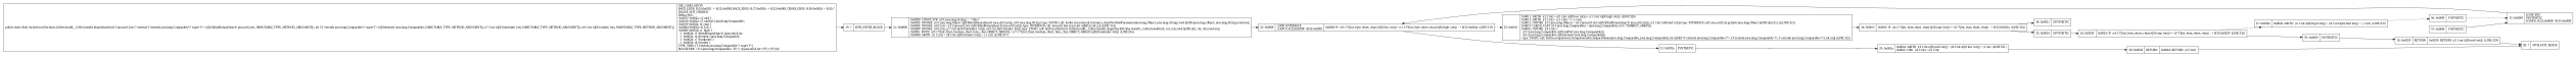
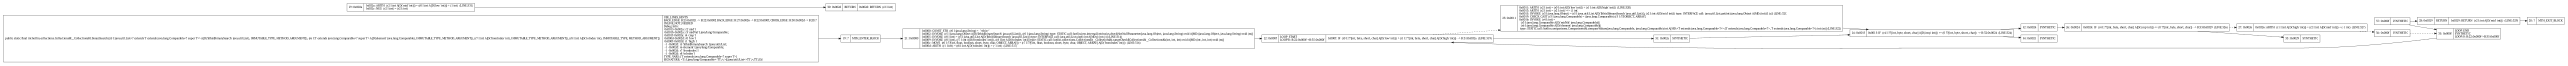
  digraph {
    fontname="PT Serif"
    rankdir=LR
    node [fontname="PT Serif" shape=record]
    edge [fontname="PT Serif"]
    n1 [label="{19\:\ ?|MTH_ENTER_BLOCK\l}"]
    n2 [label="{21\:\ 0x0000|0x0000: CONST_STR  (r0 I:java.lang.String) =  \"\<this\>\" \l0x0002: INVOKE  (r5 I:java.lang.Object A[D('$this$binarySearch' java.util.List)]), (r0 I:java.lang.String) type: STATIC call: kotlin.jvm.internal.Intrinsics.checkNotNullParameter(java.lang.Object, java.lang.String):void A[MD:(java.lang.Object, java.lang.String):void (m)]\l0x0005: INVOKE  (r0 I:int) = (r5 I:java.util.List A[D('$this$binarySearch' java.util.List)]) type: INTERFACE call: java.util.List.size():int A[MD:():int (c)] (LINE:314)\l0x0009: INVOKE  (r0 I:int), (r7 I:int A[D('fromIndex' int)]), (r8 I:int A[D('toIndex' int)]) type: STATIC call: kotlin.collections.CollectionsKt__CollectionsKt.rangeCheck$CollectionsKt__CollectionsKt(int, int, int):void A[MD:(int, int, int):void (m)]\l0x000c: MOVE  (r0 I:??[int, float, boolean, short, byte, char, OBJECT, ARRAY]) = (r7 I:??[int, float, boolean, short, byte, char, OBJECT, ARRAY] A[D('fromIndex' int)])  (LINE:316)\l0x000d: ARITH  (r1 I:int) = (r8 I:int A[D('toIndex' int)]) + (\-1 int)  (LINE:317)\l}"]
-   n3 [label="{22\:\ 0x000f|LOOP_INTERFACE\lLOOP:0: B:22:0x000f\-\>B:35:0x000f\l|0x000f: IF  (r0 I:??[int, byte, short, char] A[D('low' int)]) \> (r1 I:??[int, byte, short, char] A[D('high' int)])  \-\> B:31:0x002a  (LINE:319)\l}"]
+   n3 [label="{22\:\ 0x000f|LOOP_START\lLOOP:0: B:22:0x000f\-\>B:35:0x000f\l|0x000f: IF  (r0 I:??[int, byte, short, char] A[D('low' int)]) \> (r1 I:??[int, byte, short, char] A[D('high' int)])  \-\> B:31:0x002a  (LINE:319)\l}"]
    n4 [label="{23\:\ 0x0011|0x0011: ARITH  (r2 I:int) = (r0 I:int A[D('low' int)]) + (r1 I:int A[D('high' int)])  (LINE:320)\l0x0013: ARITH  (r2 I:int) = (r2 I:int) \>\>\> (1 int) \l0x0015: INVOKE  (r3 I:java.lang.Object) = (r5 I:java.util.List A[D('$this$binarySearch' java.util.List)]), (r2 I:int A[D('mid' int)]) type: INTERFACE call: java.util.List.get(int):java.lang.Object A[MD:(int):E (c)] (LINE:321)\l0x0019: CHECK_CAST (r3 I:java.lang.Comparable) = (java.lang.Comparable) (r3 I:??[OBJECT, ARRAY]) \l0x001b: INVOKE  (r4 I:int) = \l  (r3 I:java.lang.Comparable A[D('midVal' java.lang.Comparable)])\l  (r6 I:java.lang.Comparable A[D('element' java.lang.Comparable)])\l type: STATIC call: kotlin.comparisons.ComparisonsKt.compareValues(java.lang.Comparable, java.lang.Comparable):int A[MD:\<T extends java.lang.Comparable\<?\>\>:(T extends java.lang.Comparable\<?\>, T extends java.lang.Comparable\<?\>):int (m)] (LINE:322)\l}"]
    n5 [label="{31\:\ 0x002a|SYNTHETIC\l}"]
    n6 [label="{24\:\ 0x001f|0x001f: IF  (r4 I:??[int, byte, short, char] A[D('cmp' int)]) \>= (0 ??[int, byte, short, char])  \-\> B:32:0x0024  (LINE:324)\l}"]
    n7 [label="{29\:\ 0x002a|0x002a: ARITH  (r2 I:int A[D('mid' int)]) = (r0 I:int A[D('low' int)]) + (1 int)  (LINE:331)\l0x002c: NEG  (r2 I:int) = (r2 I:int) \l}"]
    n8 [label="{32\:\ 0x0024|SYNTHETIC\l}"]
    n9 [label="{34\:\ 0x0021|SYNTHETIC\l}"]
    n10 [label="{26\:\ 0x0024|0x0024: IF  (r4 I:??[int, byte, short, char] A[D('cmp' int)]) \<= (0 ??[int, byte, short, char])  \-\> B:33:0x0029  (LINE:326)\l}"]
    n11 [label="{27\:\ 0x0026|0x0026: ARITH  (r1 I:int A[D('high' int)]) = (r2 I:int A[D('mid' int)]) + (\-1 int)  (LINE:327)\l}"]
    n12 [label="{33\:\ 0x0029|SYNTHETIC\l}"]
    n13 [label="{36\:\ 0x000f|SYNTHETIC\l}"]
    n14 [label="{28\:\ 0x0029|RETURN\l|0x0029: RETURN  (r2 I:int A[D('mid' int)])  (LINE:329)\l}"]
    n15 [label="{35\:\ 0x000f|LOOP_END\lSYNTHETIC\lLOOP:0: B:22:0x000f\-\>B:35:0x000f\l}"]
    n16 [label="{20\:\ ?|MTH_EXIT_BLOCK\l}"]
    n17 [label="{37\:\ 0x000f|SYNTHETIC\l}"]
    n18 [label="{30\:\ 0x002d|RETURN\l|0x002d: RETURN  (r2 I:int) \l}"]
    n19 [label="{public static final int kotlin.collections.CollectionsKt__CollectionsKt.binarySearch((r5 I:java.util.List\<? extends T extends java.lang.Comparable\<? super T\>\> A[D('$this$binarySearch' java.util.List), IMMUTABLE_TYPE, METHOD_ARGUMENT]), (r6 I:T extends java.lang.Comparable\<? super T\> A[D('element' java.lang.Comparable), IMMUTABLE_TYPE, METHOD_ARGUMENT]), (r7 I:int A[D('fromIndex' int), IMMUTABLE_TYPE, METHOD_ARGUMENT]), (r8 I:int A[D('toIndex' int), IMMUTABLE_TYPE, METHOD_ARGUMENT]))  | USE_LINES_HINTS\lBACK_EDGE: B:25:0x0021 \-\> B:22:0x000f, BACK_EDGE: B:27:0x0026 \-\> B:22:0x000f, CROSS_EDGE: B:30:0x002d \-\> B:20:?\lINLINE_NOT_NEEDED\lDebug Info:\l  0x0015\-0x002a: r2 'mid' I\l  0x001b\-0x002a: r3 'midVal' Ljava\/lang\/Comparable;\l  0x001f\-0x002a: r4 'cmp' I\l  0x000d\-0x002d: r0 'low' I\l  0x000f\-0x002d: r1 'high' I\l  \-1 \-0x002d: r5 '$this$binarySearch' Ljava\/util\/List;\l  \-1 \-0x002d: r6 'element' Ljava\/lang\/Comparable;\l  \-1 \-0x002d: r7 'fromIndex' I\l  \-1 \-0x002d: r8 'toIndex' I\lTYPE_VARS: [T extends java.lang.Comparable\<? super T\>]\lSIGNATURE: \<T::Ljava\/lang\/Comparable\<\-TT;\>;\>(Ljava\/util\/List\<+TT;\>;TT;II)I\l}"]
    n1 -> n2
    n2 -> n3
    n3 -> n4 [style=dashed]
    n3 -> n5
    n4 -> n6
-   n5 -> n7
+   n5 -> n6
    n6 -> n8
    n6 -> n9 [style=solid]
    n7 -> n18
    n8 -> n10
    n10 -> n11 [style=dashed]
    n10 -> n12
    n11 -> n13 [style=dashed]
-   n12 -> n14
+   n17 -> n14
    n13 -> n15 [style=dashed]
    n14 -> n16
    n15 -> n3
    n17 -> n15
-   n18 -> n16
    n19 -> n1
  }
